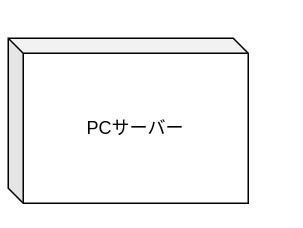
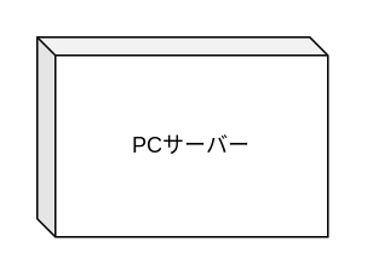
  <mxCell id="0" />
  <mxCell id="1" parent="0" />
- <mxCell id="2" value="PCサーバー" style="shape=cube;whiteSpace=wrap;html=1;boundedLbl=1;backgroundOutline=1;darkOpacity=0.05;darkOpacity2=0.1;size=10;" vertex="1" parent="1"><mxGeometry x="5" y="25" width="160" height="110" as="geometry" /></mxCell>
+ <mxCell id="2" value="PCサーバー" style="shape=cube;whiteSpace=wrap;html=1;boundedLbl=1;backgroundOutline=1;darkOpacity=0.05;darkOpacity2=0.1;size=10;" vertex="1" parent="1"><mxGeometry x="20" y="20" width="160" height="110" as="geometry" /></mxCell>
